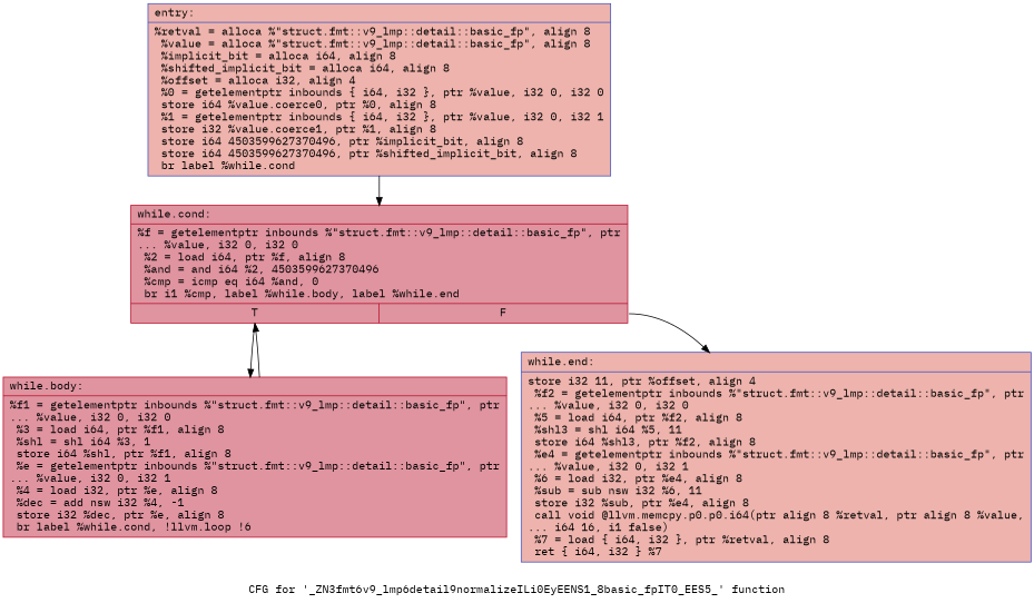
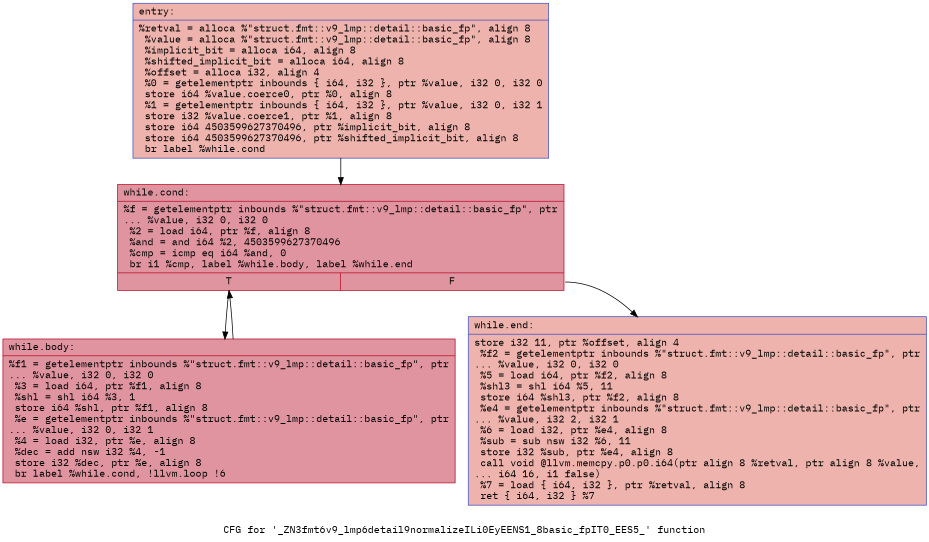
  digraph {
    label="CFG for '_ZN3fmt6v9_lmp6detail9normalizeILi0EyEENS1_8basic_fpIT0_EES5_' function"
    fontname="IBM Plex Mono"
    node [color="#3d50c3ff" fillcolor="#d6524470" fontname="IBM Plex Mono" shape=record style=filled]
    edge [fontname="IBM Plex Mono"]
    n1 [label="{entry:\l|  %retval = alloca %\"struct.fmt::v9_lmp::detail::basic_fp\", align 8\l  %value = alloca %\"struct.fmt::v9_lmp::detail::basic_fp\", align 8\l  %implicit_bit = alloca i64, align 8\l  %shifted_implicit_bit = alloca i64, align 8\l  %offset = alloca i32, align 4\l  %0 = getelementptr inbounds \{ i64, i32 \}, ptr %value, i32 0, i32 0\l  store i64 %value.coerce0, ptr %0, align 8\l  %1 = getelementptr inbounds \{ i64, i32 \}, ptr %value, i32 0, i32 1\l  store i32 %value.coerce1, ptr %1, align 8\l  store i64 4503599627370496, ptr %implicit_bit, align 8\l  store i64 4503599627370496, ptr %shifted_implicit_bit, align 8\l  br label %while.cond\l}"]
    n2 [color="#b70d28ff" fillcolor="#b70d2870" label="{while.cond:\l|  %f = getelementptr inbounds %\"struct.fmt::v9_lmp::detail::basic_fp\", ptr\l... %value, i32 0, i32 0\l  %2 = load i64, ptr %f, align 8\l  %and = and i64 %2, 4503599627370496\l  %cmp = icmp eq i64 %and, 0\l  br i1 %cmp, label %while.body, label %while.end\l|{<s0>T|<s1>F}}"]
    n3 [color="#b70d28ff" fillcolor="#b70d2870" label="{while.body:\l|  %f1 = getelementptr inbounds %\"struct.fmt::v9_lmp::detail::basic_fp\", ptr\l... %value, i32 0, i32 0\l  %3 = load i64, ptr %f1, align 8\l  %shl = shl i64 %3, 1\l  store i64 %shl, ptr %f1, align 8\l  %e = getelementptr inbounds %\"struct.fmt::v9_lmp::detail::basic_fp\", ptr\l... %value, i32 0, i32 1\l  %4 = load i32, ptr %e, align 8\l  %dec = add nsw i32 %4, -1\l  store i32 %dec, ptr %e, align 8\l  br label %while.cond, !llvm.loop !6\l}"]
-   n4 [label="{while.end:\l|  store i32 11, ptr %offset, align 4\l  %f2 = getelementptr inbounds %\"struct.fmt::v9_lmp::detail::basic_fp\", ptr\l... %value, i32 0, i32 0\l  %5 = load i64, ptr %f2, align 8\l  %shl3 = shl i64 %5, 11\l  store i64 %shl3, ptr %f2, align 8\l  %e4 = getelementptr inbounds %\"struct.fmt::v9_lmp::detail::basic_fp\", ptr\l... %value, i32 0, i32 1\l  %6 = load i32, ptr %e4, align 8\l  %sub = sub nsw i32 %6, 11\l  store i32 %sub, ptr %e4, align 8\l  call void @llvm.memcpy.p0.p0.i64(ptr align 8 %retval, ptr align 8 %value,\l... i64 16, i1 false)\l  %7 = load \{ i64, i32 \}, ptr %retval, align 8\l  ret \{ i64, i32 \} %7\l}"]
+   n4 [label="{while.end:\l|  store i32 11, ptr %offset, align 4\l  %f2 = getelementptr inbounds %\"struct.fmt::v9_lmp::detail::basic_fp\", ptr\l... %value, i32 0, i32 0\l  %5 = load i64, ptr %f2, align 8\l  %shl3 = shl i64 %5, 11\l  store i64 %shl3, ptr %f2, align 8\l  %e4 = getelementptr inbounds %\"struct.fmt::v9_lmp::detail::basic_fp\", ptr\l... %value, i32 2, i32 1\l  %6 = load i32, ptr %e4, align 8\l  %sub = sub nsw i32 %6, 11\l  store i32 %sub, ptr %e4, align 8\l  call void @llvm.memcpy.p0.p0.i64(ptr align 8 %retval, ptr align 8 %value,\l... i64 16, i1 false)\l  %7 = load \{ i64, i32 \}, ptr %retval, align 8\l  ret \{ i64, i32 \} %7\l}"]
    n1 -> n2
    n2 -> n3 [tailport=s0]
    n2 -> n4 [tailport=s1]
    n3 -> n2
  }
